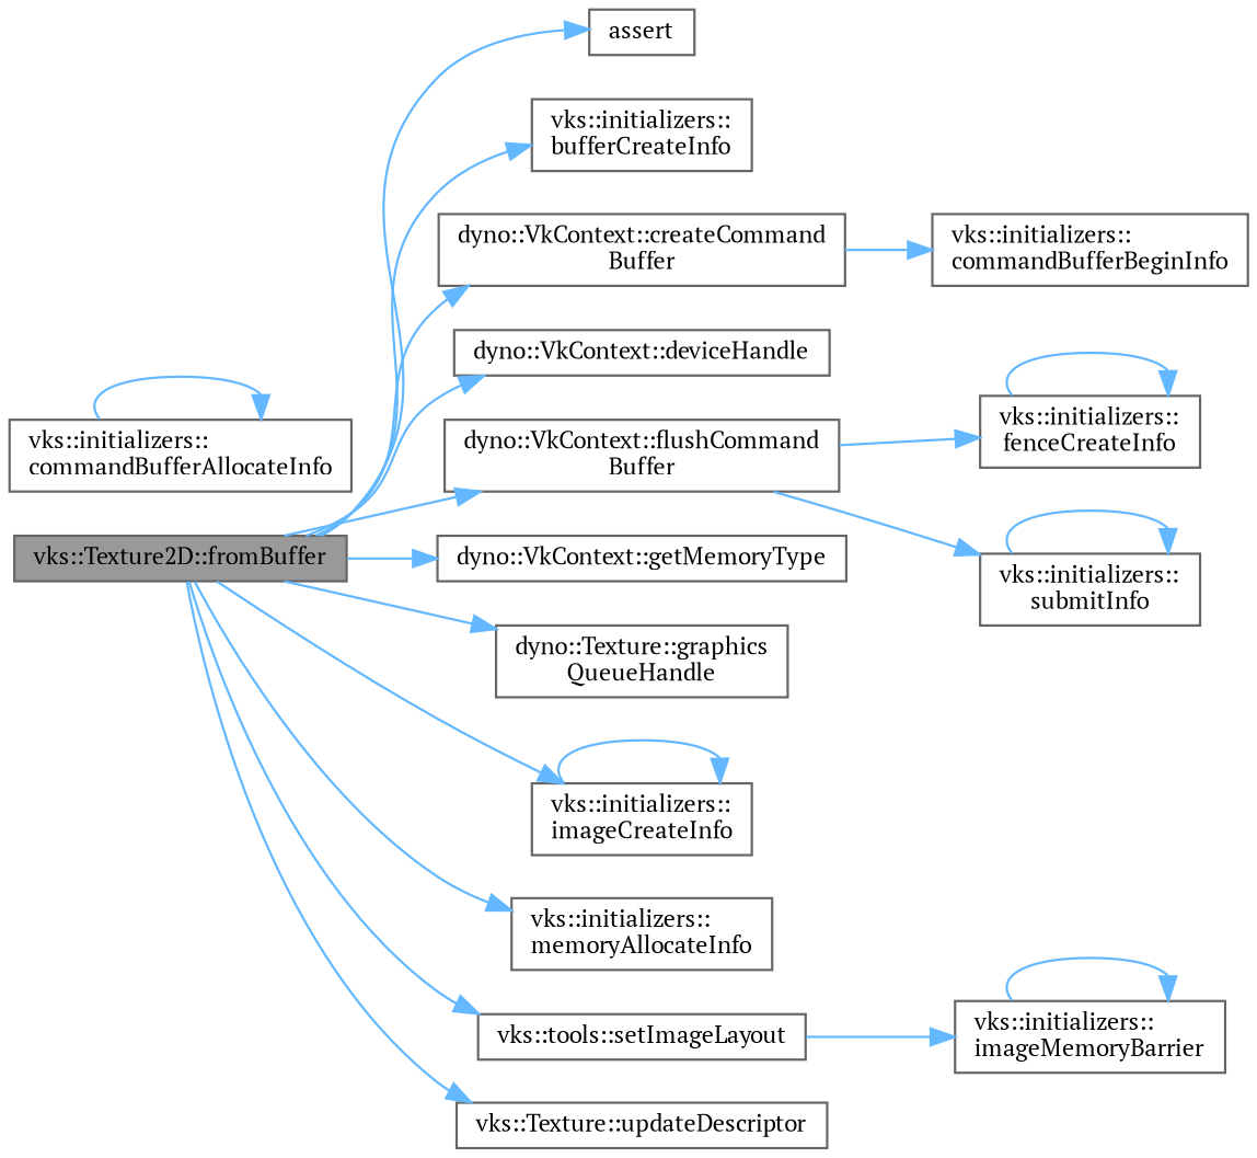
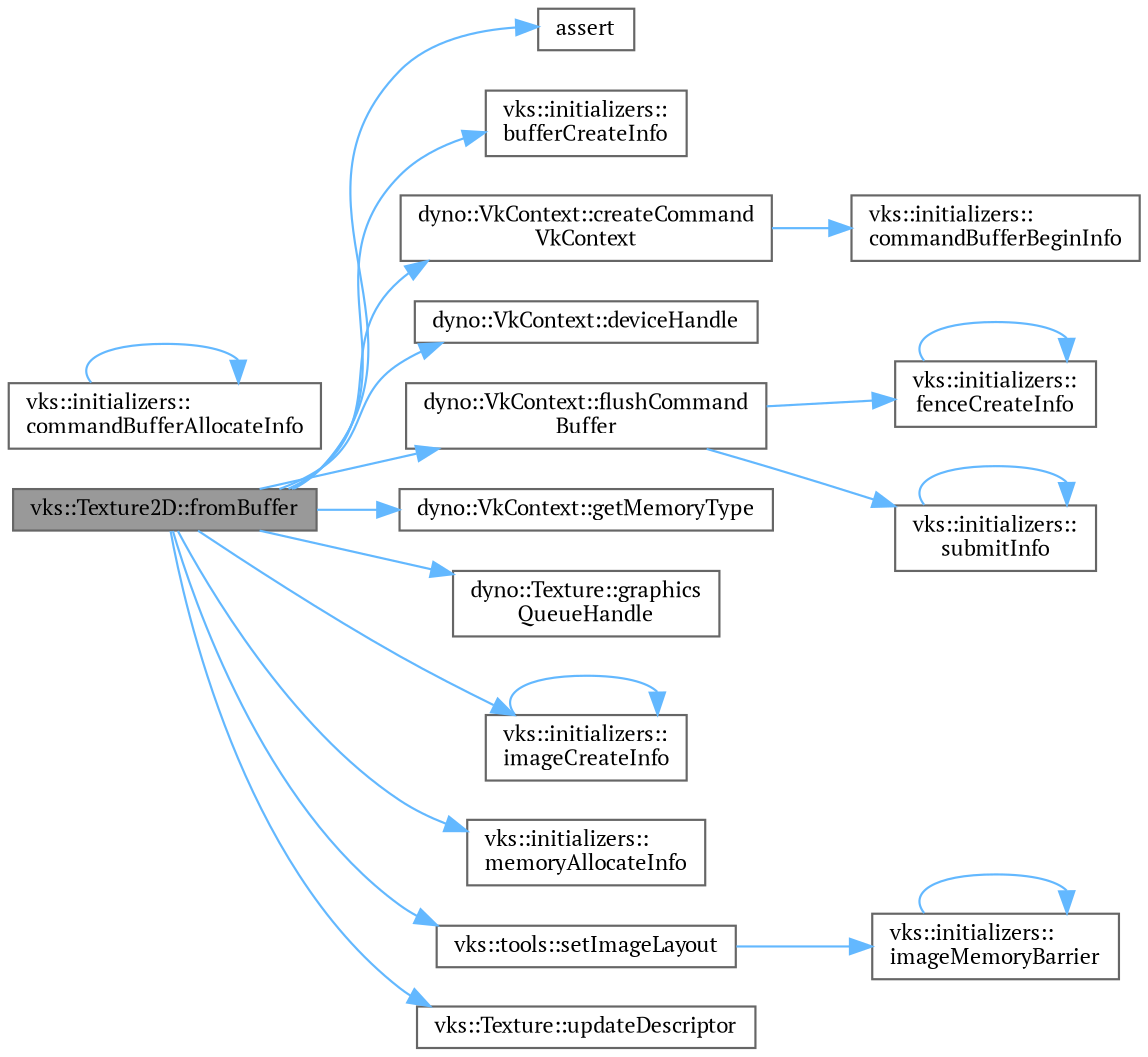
  digraph {
    fontname="PT Serif"
    rankdir=LR
    node [color=grey40 fillcolor=white fontname="PT Serif" fontsize=10 shape=box style=filled]
    edge [color=steelblue1 fontname="PT Serif" fontsize=10 labelfontname=Helvetica labelfontsize=10 style=solid]
    n1 [color=gray40 fillcolor=grey60 fontcolor=black height=0.2 label="vks::Texture2D::fromBuffer" width=0.4]
    n2 [height=0.2 label=assert width=0.4]
    n3 [height=0.2 label="vks::initializers::\lbufferCreateInfo" width=0.4]
-   n4 [height=0.2 label="dyno::VkContext::createCommand\lBuffer" width=0.4]
+   n4 [height=0.2 label="dyno::VkContext::createCommand\lVkContext" width=0.4]
    n5 [height=0.2 label="dyno::VkContext::deviceHandle" width=0.4]
    n6 [height=0.2 label="dyno::VkContext::flushCommand\lBuffer" width=0.4]
    n7 [height=0.2 label="dyno::VkContext::getMemoryType" width=0.4]
    n8 [height=0.2 label="dyno::Texture::graphics\lQueueHandle" width=0.4]
    n9 [height=0.2 label="vks::initializers::\limageCreateInfo" width=0.4]
    n10 [height=0.2 label="vks::initializers::\lmemoryAllocateInfo" width=0.4]
    n11 [height=0.2 label="vks::tools::setImageLayout" width=0.4]
    n12 [height=0.2 label="vks::Texture::updateDescriptor" width=0.4]
    n13 [height=0.2 label="vks::initializers::\lcommandBufferBeginInfo" width=0.4]
    n14 [height=0.2 label="vks::initializers::\lfenceCreateInfo" width=0.4]
    n15 [height=0.2 label="vks::initializers::\lsubmitInfo" width=0.4]
    n16 [height=0.2 label="vks::initializers::\limageMemoryBarrier" width=0.4]
    n17 [height=0.2 label="vks::initializers::\lcommandBufferAllocateInfo" width=0.4]
    n1 -> n2
    n1 -> n3
    n1 -> n4
    n1 -> n5
    n1 -> n6
    n1 -> n7
    n1 -> n8
    n1 -> n9
    n1 -> n10
    n1 -> n11
    n1 -> n12
    n4 -> n13
    n6 -> n14
    n6 -> n15
    n9 -> n9
    n11 -> n16
    n14 -> n14
    n15 -> n15
    n16 -> n16
    n17 -> n17
  }
